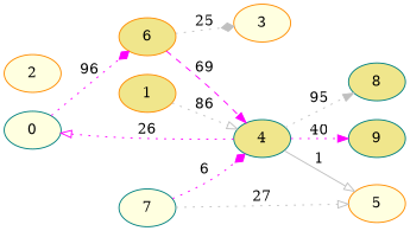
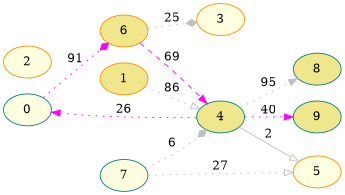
  digraph {
    rankdir=LR
    ranksep=equally
    node [color=teal fillcolor=lightyellow style=filled]
    edge [arrowhead=normal color=grey style=dotted]
    0
    6 [color=darkorange fillcolor=khaki]
    4 [fillcolor=khaki]
    3 [color=darkorange]
    9 [fillcolor=khaki]
    5 [color=darkorange]
    8 [fillcolor=khaki]
    1 [color=darkorange fillcolor=khaki]
    2 [color=darkorange]
    7
    subgraph sub_1 {
      rank=same
      0
    }
    subgraph sub_2 {
      rank=same
      6
    }
    subgraph sub_3 {
      rank=same
      4
      3
    }
    subgraph sub_4 {
      rank=same
      9
      5
      8
    }
    subgraph sub_5 {
      rank=same
    }
    subgraph sub_6 {
      rank=same
      1
    }
    subgraph sub_7 {
      rank=same
    }
    subgraph sub_8 {
      rank=same
      2
    }
    subgraph sub_9 {
      rank=same
      7
    }
    subgraph sub_10 {
      rank=same
    }
-   0 -> 6 [arrowhead=diamond color=magenta label=96]
+   0 -> 6 [arrowhead=diamond color=magenta label=91]
    6 -> 4 [color=magenta label=69 style=dashed]
    6 -> 3 [arrowhead=diamond label=25]
-   4 -> 0 [arrowhead=onormal color=magenta label=26]
+   4 -> 0 [color=magenta label=26]
    4 -> 9 [color=magenta label=40]
-   4 -> 5 [arrowhead=onormal label=1 style=solid]
+   4 -> 5 [arrowhead=onormal label=2 style=solid]
    4 -> 8 [label=95]
    1 -> 4 [arrowhead=onormal label=86]
-   7 -> 4 [arrowhead=diamond color=magenta label=6]
+   7 -> 4 [arrowhead=diamond label=6]
    7 -> 5 [arrowhead=onormal label=27]
  }
